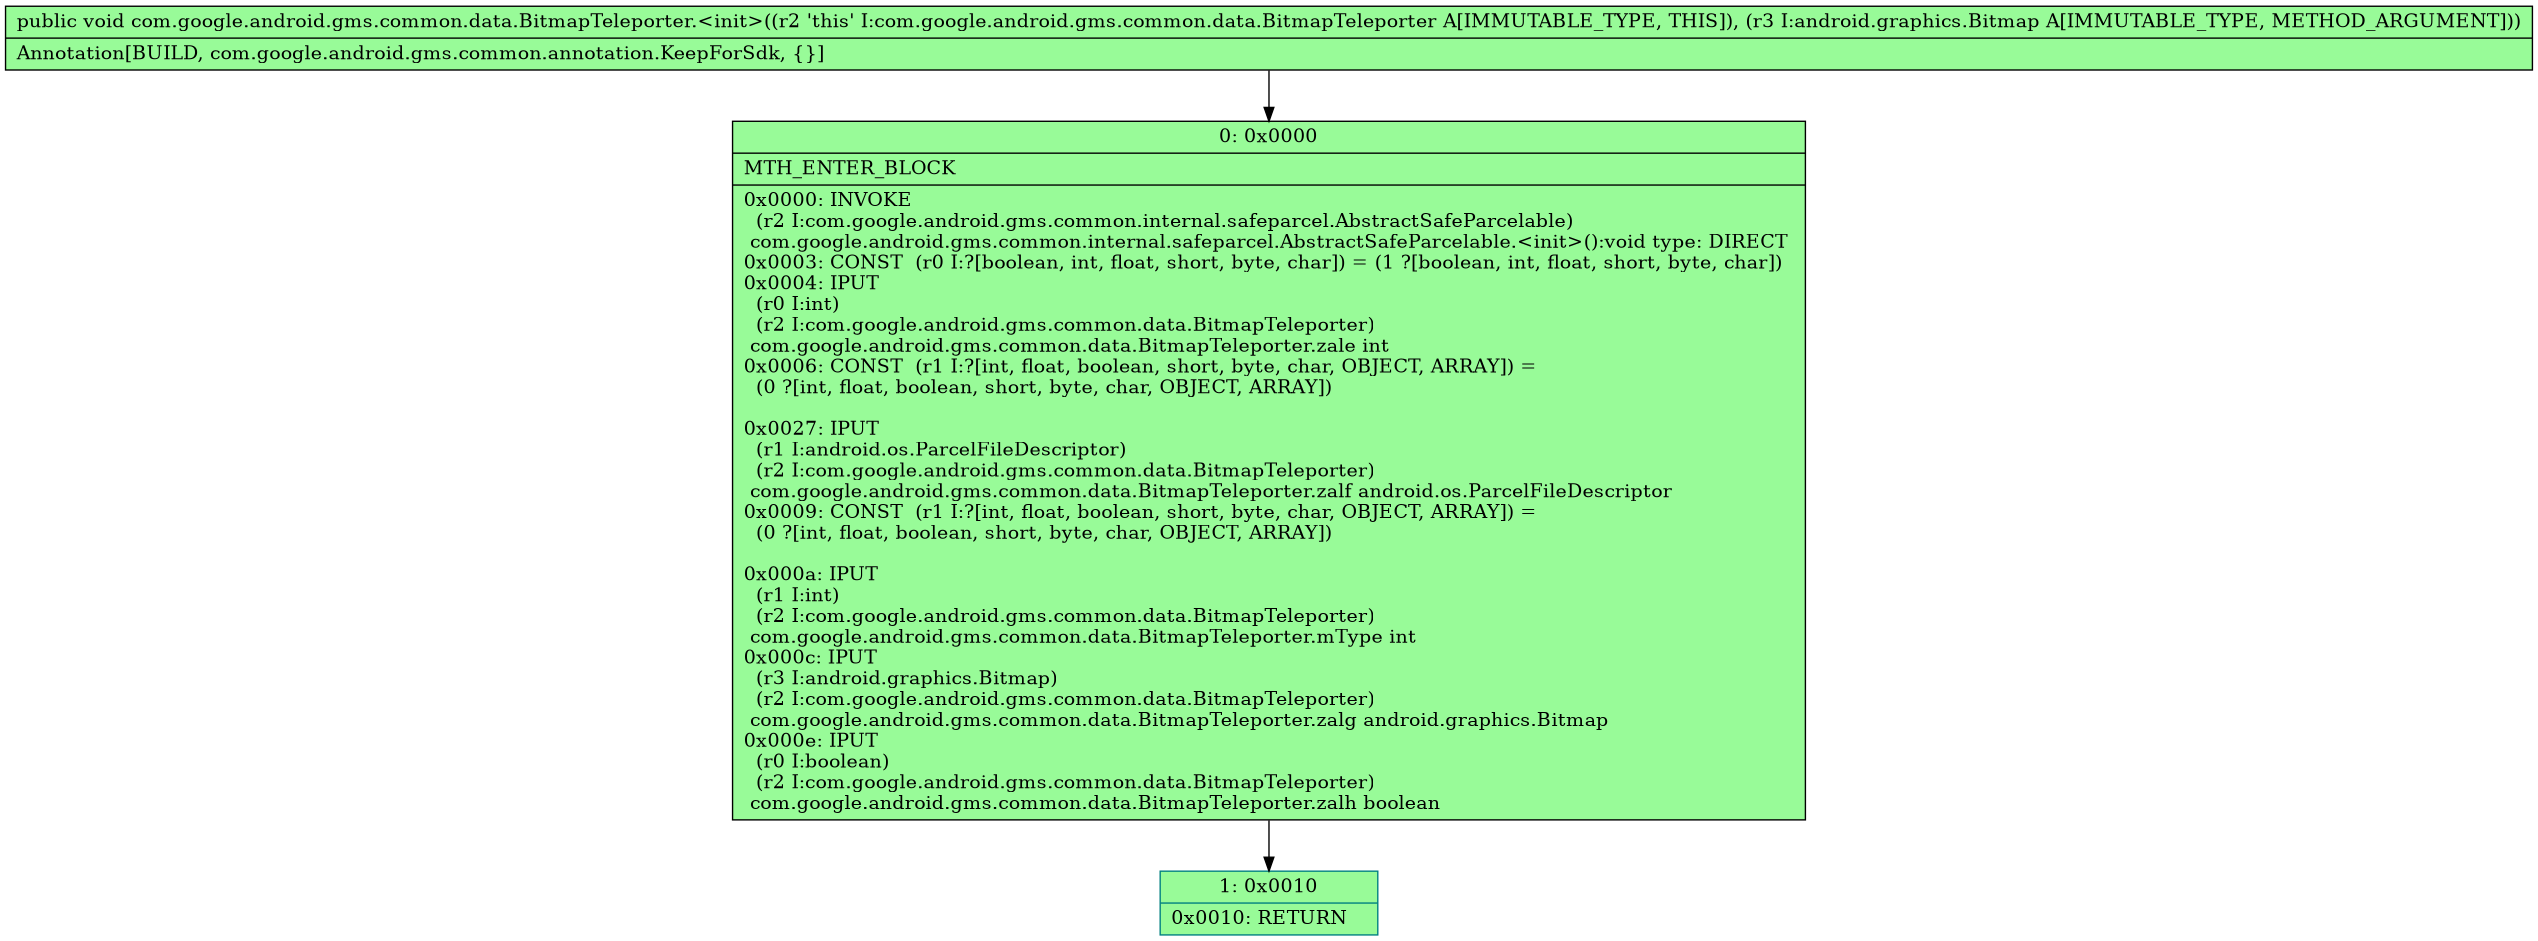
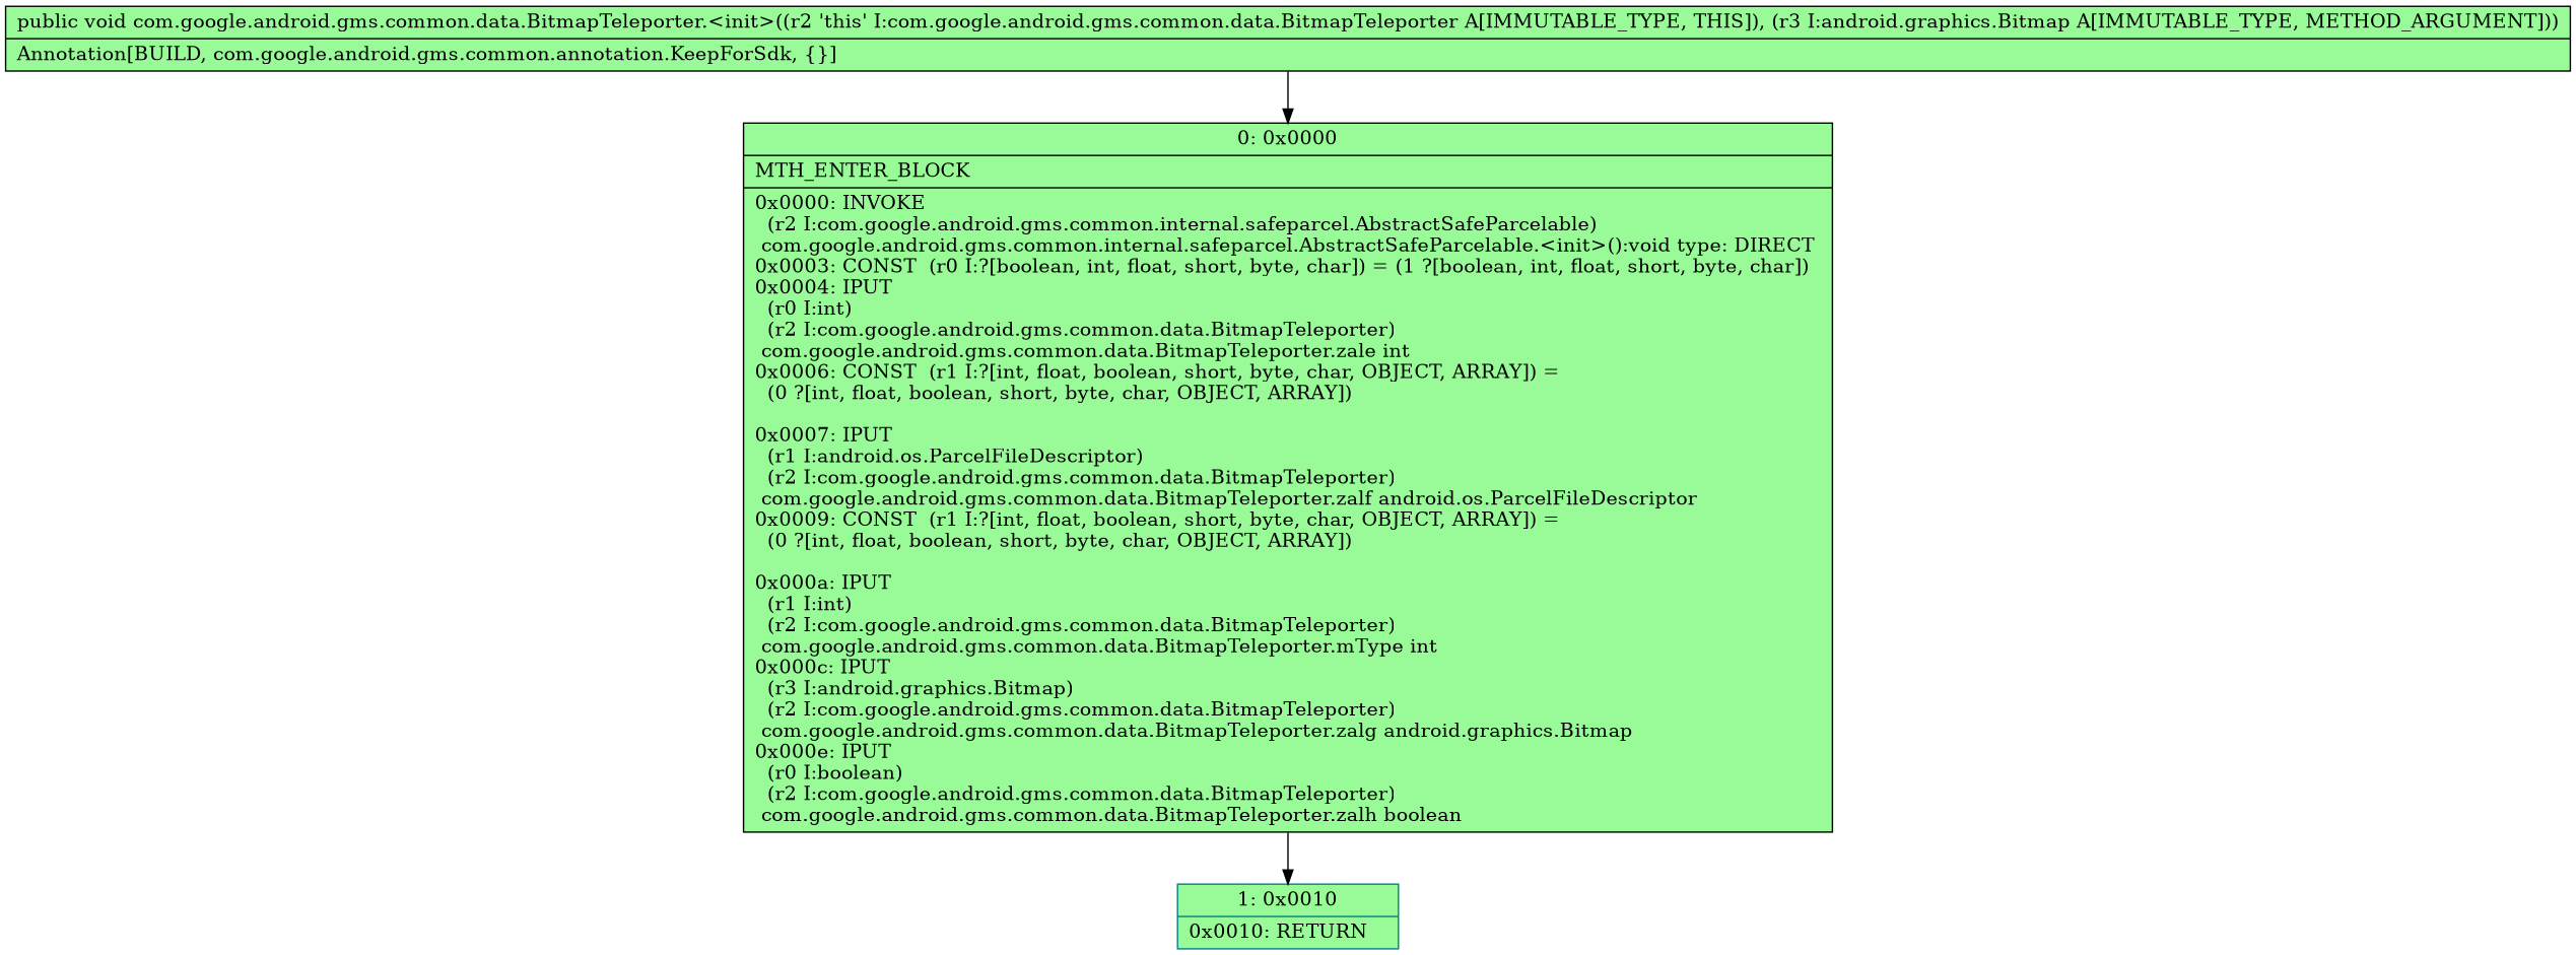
  digraph {
    node [shape=record style=filled fillcolor=palegreen color=black]
    edge [style=solid]
-   n1 [label="{0\:\ 0x0000|MTH_ENTER_BLOCK\l|0x0000: INVOKE  \l  (r2 I:com.google.android.gms.common.internal.safeparcel.AbstractSafeParcelable)\l com.google.android.gms.common.internal.safeparcel.AbstractSafeParcelable.\<init\>():void type: DIRECT \l0x0003: CONST  (r0 I:?[boolean, int, float, short, byte, char]) = (1 ?[boolean, int, float, short, byte, char]) \l0x0004: IPUT  \l  (r0 I:int)\l  (r2 I:com.google.android.gms.common.data.BitmapTeleporter)\l com.google.android.gms.common.data.BitmapTeleporter.zale int \l0x0006: CONST  (r1 I:?[int, float, boolean, short, byte, char, OBJECT, ARRAY]) = \l  (0 ?[int, float, boolean, short, byte, char, OBJECT, ARRAY])\l \l0x0027: IPUT  \l  (r1 I:android.os.ParcelFileDescriptor)\l  (r2 I:com.google.android.gms.common.data.BitmapTeleporter)\l com.google.android.gms.common.data.BitmapTeleporter.zalf android.os.ParcelFileDescriptor \l0x0009: CONST  (r1 I:?[int, float, boolean, short, byte, char, OBJECT, ARRAY]) = \l  (0 ?[int, float, boolean, short, byte, char, OBJECT, ARRAY])\l \l0x000a: IPUT  \l  (r1 I:int)\l  (r2 I:com.google.android.gms.common.data.BitmapTeleporter)\l com.google.android.gms.common.data.BitmapTeleporter.mType int \l0x000c: IPUT  \l  (r3 I:android.graphics.Bitmap)\l  (r2 I:com.google.android.gms.common.data.BitmapTeleporter)\l com.google.android.gms.common.data.BitmapTeleporter.zalg android.graphics.Bitmap \l0x000e: IPUT  \l  (r0 I:boolean)\l  (r2 I:com.google.android.gms.common.data.BitmapTeleporter)\l com.google.android.gms.common.data.BitmapTeleporter.zalh boolean \l}"]
+   n1 [label="{0\:\ 0x0000|MTH_ENTER_BLOCK\l|0x0000: INVOKE  \l  (r2 I:com.google.android.gms.common.internal.safeparcel.AbstractSafeParcelable)\l com.google.android.gms.common.internal.safeparcel.AbstractSafeParcelable.\<init\>():void type: DIRECT \l0x0003: CONST  (r0 I:?[boolean, int, float, short, byte, char]) = (1 ?[boolean, int, float, short, byte, char]) \l0x0004: IPUT  \l  (r0 I:int)\l  (r2 I:com.google.android.gms.common.data.BitmapTeleporter)\l com.google.android.gms.common.data.BitmapTeleporter.zale int \l0x0006: CONST  (r1 I:?[int, float, boolean, short, byte, char, OBJECT, ARRAY]) = \l  (0 ?[int, float, boolean, short, byte, char, OBJECT, ARRAY])\l \l0x0007: IPUT  \l  (r1 I:android.os.ParcelFileDescriptor)\l  (r2 I:com.google.android.gms.common.data.BitmapTeleporter)\l com.google.android.gms.common.data.BitmapTeleporter.zalf android.os.ParcelFileDescriptor \l0x0009: CONST  (r1 I:?[int, float, boolean, short, byte, char, OBJECT, ARRAY]) = \l  (0 ?[int, float, boolean, short, byte, char, OBJECT, ARRAY])\l \l0x000a: IPUT  \l  (r1 I:int)\l  (r2 I:com.google.android.gms.common.data.BitmapTeleporter)\l com.google.android.gms.common.data.BitmapTeleporter.mType int \l0x000c: IPUT  \l  (r3 I:android.graphics.Bitmap)\l  (r2 I:com.google.android.gms.common.data.BitmapTeleporter)\l com.google.android.gms.common.data.BitmapTeleporter.zalg android.graphics.Bitmap \l0x000e: IPUT  \l  (r0 I:boolean)\l  (r2 I:com.google.android.gms.common.data.BitmapTeleporter)\l com.google.android.gms.common.data.BitmapTeleporter.zalh boolean \l}"]
    n2 [label="{1\:\ 0x0010|0x0010: RETURN   \l}" color=teal]
    n3 [label="{public void com.google.android.gms.common.data.BitmapTeleporter.\<init\>((r2 'this' I:com.google.android.gms.common.data.BitmapTeleporter A[IMMUTABLE_TYPE, THIS]), (r3 I:android.graphics.Bitmap A[IMMUTABLE_TYPE, METHOD_ARGUMENT]))  | Annotation[BUILD, com.google.android.gms.common.annotation.KeepForSdk, \{\}]\l}"]
    n1 -> n2
    n3 -> n1
  }
